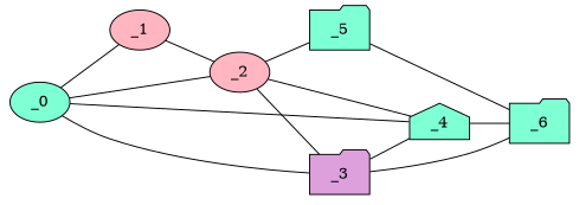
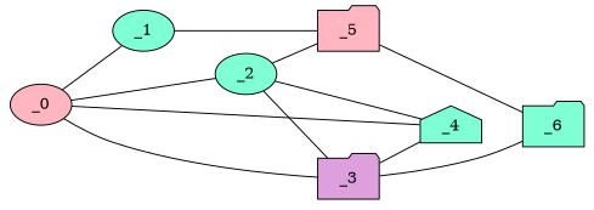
  graph {
    rankdir=LR
    node [fillcolor=aquamarine shape=ellipse style=filled]
    edge [valence=1]
-   _0 [x=5 y=27]
-   _1 [fillcolor=lightpink x=6 y=22]
-   _2 [fillcolor=lightpink x=14 y=33]
+   _0 [fillcolor=lightpink x=5 y=27]
+   _1 [x=6 y=22]
+   _2 [x=14 y=33]
    _4 [shape=house x=117 y=16]
    _3 [fillcolor=plum shape=folder x=116 y=31]
-   _5 [shape=folder x=123 y=34]
+   _5 [fillcolor=lightpink shape=folder x=123 y=34]
    _6 [shape=folder x=126 y=23]
    _0 -- _1
    _0 -- _2
    _0 -- _4
-   _1 -- _2 [valence=2]
+   _1 -- _5 [valence=2]
    _2 -- _4 [valence=2]
    _2 -- _3 [valence=2]
    _2 -- _5
-   _4 -- _6
    _3 -- _0
    _3 -- _4
    _3 -- _6 [valence=2]
    _5 -- _6
  }
